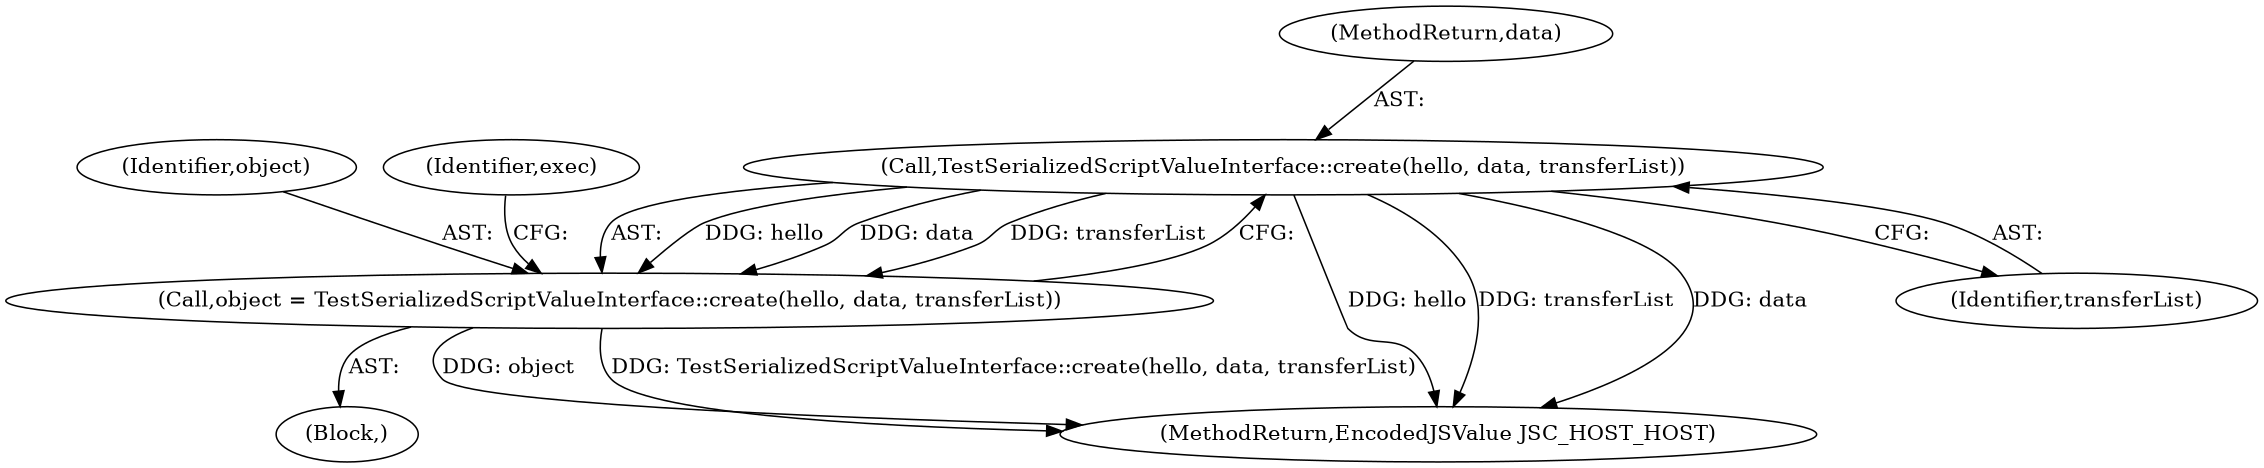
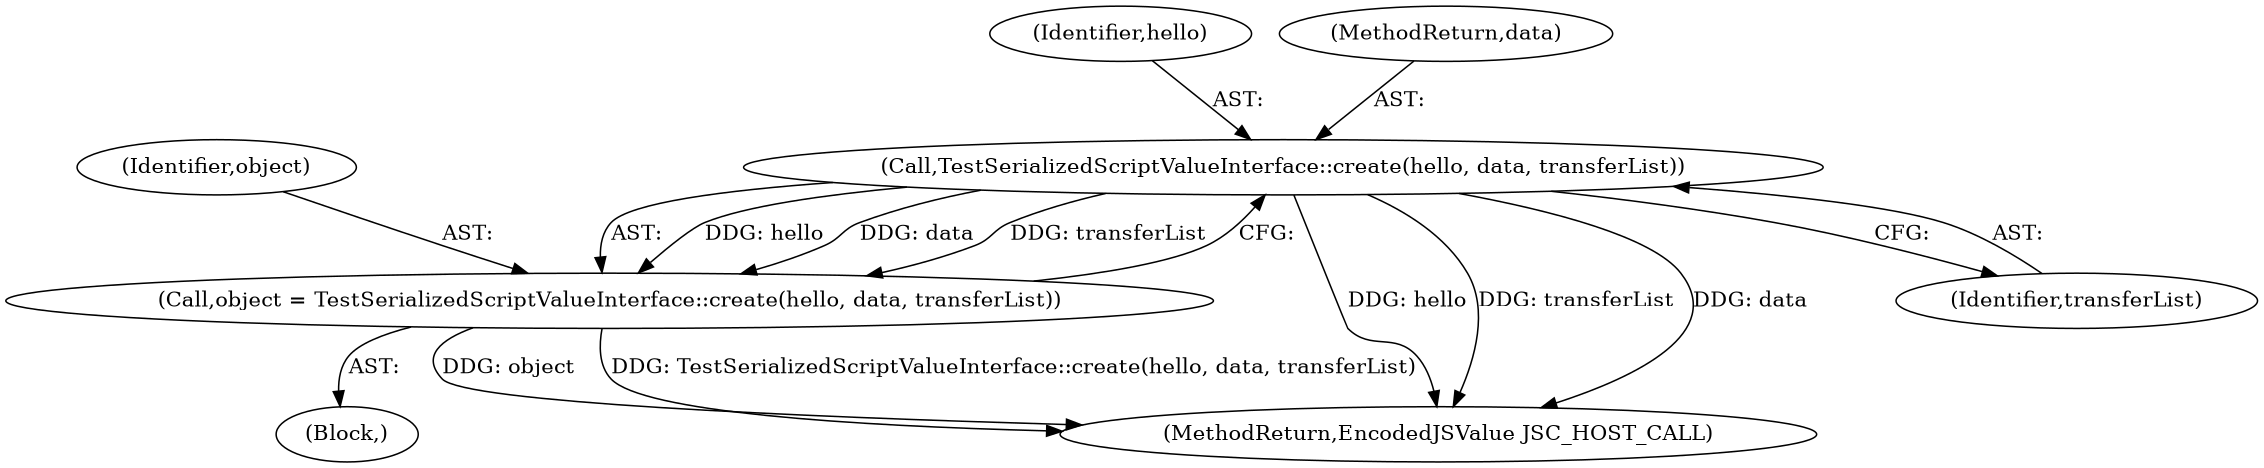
  digraph {
    fontname="DejaVu Serif"
    node [fontname="DejaVu Serif"]
    edge [fontname="DejaVu Serif"]
    n1 [label="(Call,TestSerializedScriptValueInterface::create(hello, data, transferList))"]
    n2 [label="(Call,object = TestSerializedScriptValueInterface::create(hello, data, transferList))"]
-   n3 [label="(MethodReturn,EncodedJSValue JSC_HOST_HOST)"]
+   n3 [label="(MethodReturn,EncodedJSValue JSC_HOST_CALL)"]
    n4 [label="(Identifier,transferList)"]
    n5 [label="(Block,)"]
+   n6 [label="(Identifier,hello)"]
    n7 [label="(MethodReturn,data)"]
    n8 [label="(Identifier,object)"]
-   n9 [label="(Identifier,exec)"]
    n1 -> n2 [label="AST: "]
    n1 -> n2 [label="DDG: hello"]
    n1 -> n2 [label="DDG: data"]
    n1 -> n2 [label="DDG: transferList"]
    n1 -> n3 [label="DDG: hello"]
    n1 -> n3 [label="DDG: transferList"]
    n1 -> n3 [label="DDG: data"]
    n1 -> n4 [label="CFG: "]
    n2 -> n1 [label="CFG: "]
    n2 -> n3 [label="DDG: object"]
    n2 -> n3 [label="DDG: TestSerializedScriptValueInterface::create(hello, data, transferList)"]
    n2 -> n5 [label="AST: "]
    n4 -> n1 [label="AST: "]
+   n6 -> n1 [label="AST: "]
    n7 -> n1 [label="AST: "]
    n8 -> n2 [label="AST: "]
-   n9 -> n2 [label="CFG: "]
  }
